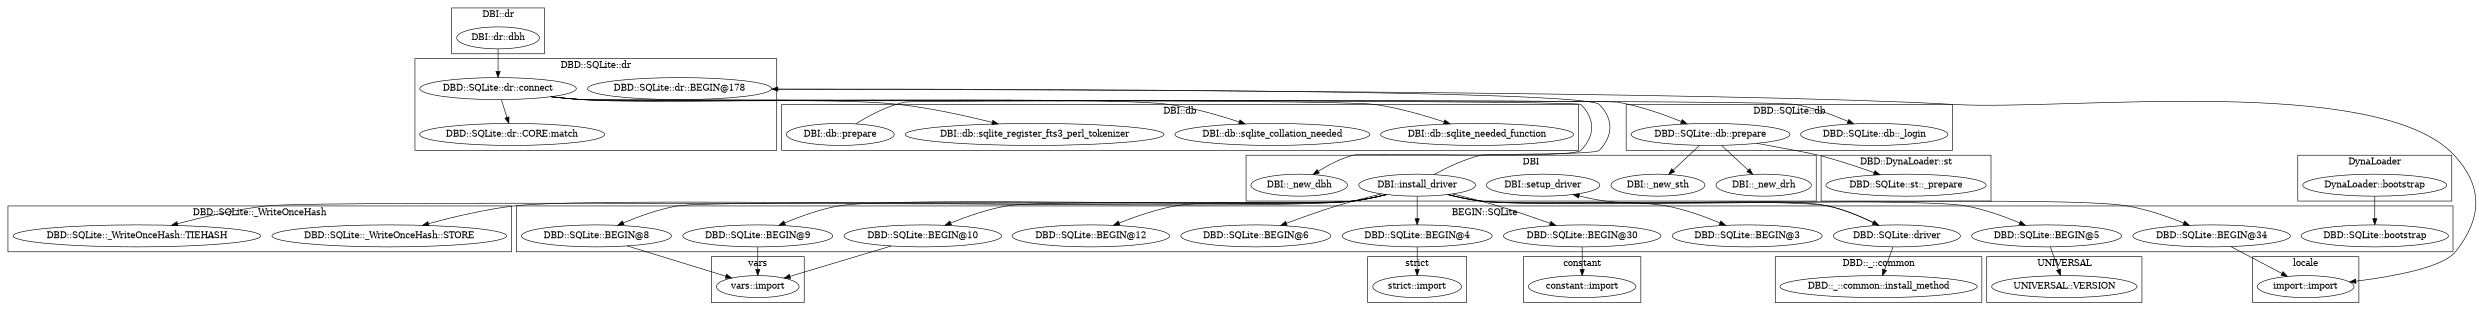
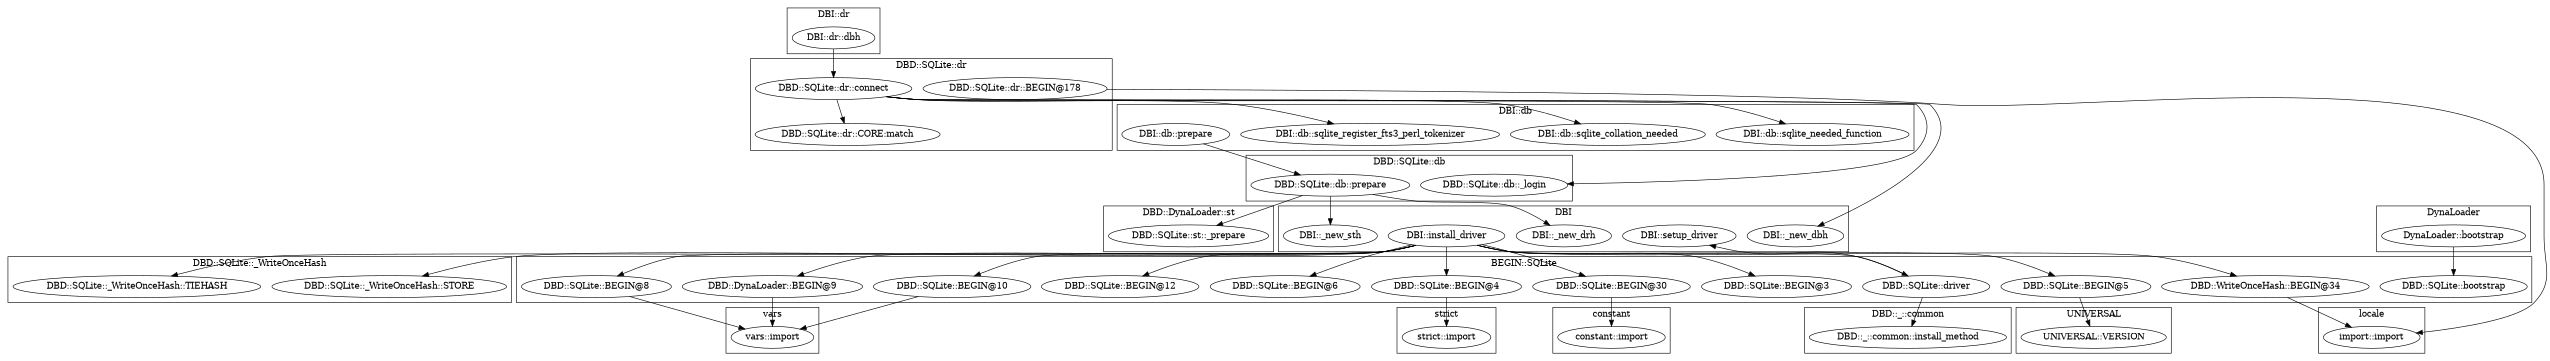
  digraph {
    fontname="DejaVu Serif"
    node [fontname="DejaVu Serif"]
    edge [fontname="DejaVu Serif"]
    "DBD::SQLite::st::_prepare"
    n2 [label="DBI::db::sqlite_needed_function"]
    "DBI::db::sqlite_collation_needed"
    "DBI::db::sqlite_register_fts3_perl_tokenizer"
    "DBI::db::prepare"
    n6 [label="import::import"]
    "DynaLoader::bootstrap"
-   "DBD::SQLite::BEGIN@9"
-   "DBD::SQLite::BEGIN@34"
+   "DBD::SQLite::BEGIN@9" [label="DBD::DynaLoader::BEGIN@9"]
+   "DBD::SQLite::BEGIN@34" [label="DBD::WriteOnceHash::BEGIN@34"]
    "DBD::SQLite::BEGIN@3"
    "DBD::SQLite::BEGIN@4"
    "DBD::SQLite::bootstrap"
    "DBD::SQLite::BEGIN@10"
    "DBD::SQLite::BEGIN@6"
    "DBD::SQLite::BEGIN@12"
    "DBD::SQLite::BEGIN@30"
    "DBD::SQLite::driver"
    "DBD::SQLite::BEGIN@8"
    "DBD::SQLite::BEGIN@5"
    "constant::import"
    "UNIVERSAL::VERSION"
    "DBD::_::common::install_method"
    "DBD::SQLite::dr::connect"
    "DBD::SQLite::dr::CORE:match"
    "DBD::SQLite::dr::BEGIN@178"
    "DBI::_new_dbh"
    "DBI::install_driver"
    "DBI::_new_sth"
    "DBI::setup_driver"
    "DBI::_new_drh"
    "DBD::SQLite::db::_login"
    "DBD::SQLite::db::prepare"
    "vars::import"
    "DBD::SQLite::_WriteOnceHash::STORE"
    "DBD::SQLite::_WriteOnceHash::TIEHASH"
    "strict::import"
    n37 [label="DBI::dr::dbh"]
    subgraph cluster_1 {
      label="DBD::DynaLoader::st"
      "DBD::SQLite::st::_prepare"
    }
    subgraph cluster_2 {
      label="DBI::db"
      n2
      "DBI::db::sqlite_collation_needed"
      "DBI::db::sqlite_register_fts3_perl_tokenizer"
      "DBI::db::prepare"
    }
    subgraph cluster_3 {
      label=locale
      n6
    }
    subgraph cluster_4 {
      label=DynaLoader
      "DynaLoader::bootstrap"
    }
    subgraph cluster_5 {
      label="BEGIN::SQLite"
      "DBD::SQLite::BEGIN@9"
      "DBD::SQLite::BEGIN@34"
      "DBD::SQLite::BEGIN@3"
      "DBD::SQLite::BEGIN@4"
      "DBD::SQLite::bootstrap"
      "DBD::SQLite::BEGIN@10"
      "DBD::SQLite::BEGIN@6"
      "DBD::SQLite::BEGIN@12"
      "DBD::SQLite::BEGIN@30"
      "DBD::SQLite::driver"
      "DBD::SQLite::BEGIN@8"
      "DBD::SQLite::BEGIN@5"
    }
    subgraph cluster_6 {
      label=constant
      "constant::import"
    }
    subgraph cluster_7 {
      label=UNIVERSAL
      "UNIVERSAL::VERSION"
    }
    subgraph cluster_8 {
      label="DBD::_::common"
      "DBD::_::common::install_method"
    }
    subgraph cluster_9 {
      label="DBD::SQLite::dr"
      "DBD::SQLite::dr::connect"
      "DBD::SQLite::dr::CORE:match"
      "DBD::SQLite::dr::BEGIN@178"
    }
    subgraph cluster_10 {
      label=DBI
      "DBI::_new_dbh"
      "DBI::install_driver"
      "DBI::_new_sth"
      "DBI::setup_driver"
      "DBI::_new_drh"
    }
    subgraph cluster_11 {
      label="DBD::SQLite::db"
      "DBD::SQLite::db::_login"
      "DBD::SQLite::db::prepare"
    }
    subgraph cluster_12 {
      label=vars
      "vars::import"
    }
    subgraph cluster_13 {
      label="DBD::SQLite::_WriteOnceHash"
      "DBD::SQLite::_WriteOnceHash::STORE"
      "DBD::SQLite::_WriteOnceHash::TIEHASH"
    }
    subgraph cluster_14 {
      label="strict"
      "strict::import"
    }
    subgraph cluster_15 {
      label="DBI::dr"
      n37
    }
    "DBI::db::prepare" -> "DBD::SQLite::db::prepare"
    "DynaLoader::bootstrap" -> "DBD::SQLite::bootstrap"
    "DBD::SQLite::BEGIN@9" -> "vars::import"
    "DBD::SQLite::BEGIN@34" -> n6
    "DBD::SQLite::BEGIN@4" -> "strict::import"
    "DBD::SQLite::BEGIN@10" -> "vars::import"
    "DBD::SQLite::BEGIN@30" -> "constant::import"
    "DBD::SQLite::driver" -> "DBD::_::common::install_method"
    "DBD::SQLite::driver" -> "DBI::setup_driver"
    "DBD::SQLite::BEGIN@8" -> "vars::import"
    "DBD::SQLite::BEGIN@5" -> "UNIVERSAL::VERSION"
    "DBD::SQLite::dr::connect" -> n2
    "DBD::SQLite::dr::connect" -> "DBI::db::sqlite_collation_needed"
    "DBD::SQLite::dr::connect" -> "DBI::db::sqlite_register_fts3_perl_tokenizer"
    "DBD::SQLite::dr::connect" -> "DBD::SQLite::dr::CORE:match"
    "DBD::SQLite::dr::connect" -> "DBI::_new_dbh"
    "DBD::SQLite::dr::connect" -> "DBD::SQLite::db::_login"
    "DBD::SQLite::dr::BEGIN@178" -> n6
    "DBI::install_driver" -> "DBD::SQLite::BEGIN@9"
    "DBI::install_driver" -> "DBD::SQLite::BEGIN@34"
    "DBI::install_driver" -> "DBD::SQLite::BEGIN@3"
    "DBI::install_driver" -> "DBD::SQLite::BEGIN@4"
    "DBI::install_driver" -> "DBD::SQLite::BEGIN@10"
    "DBI::install_driver" -> "DBD::SQLite::BEGIN@6"
    "DBI::install_driver" -> "DBD::SQLite::BEGIN@12"
    "DBI::install_driver" -> "DBD::SQLite::BEGIN@30"
    "DBI::install_driver" -> "DBD::SQLite::driver"
    "DBI::install_driver" -> "DBD::SQLite::BEGIN@8"
    "DBI::install_driver" -> "DBD::SQLite::BEGIN@5"
-   "DBI::install_driver" -> "DBD::SQLite::dr::BEGIN@178"
    "DBI::install_driver" -> "DBD::SQLite::_WriteOnceHash::STORE"
    "DBI::install_driver" -> "DBD::SQLite::_WriteOnceHash::TIEHASH"
    "DBD::SQLite::db::prepare" -> "DBD::SQLite::st::_prepare"
    "DBD::SQLite::db::prepare" -> "DBI::_new_sth"
    "DBD::SQLite::db::prepare" -> "DBI::_new_drh"
    n37 -> "DBD::SQLite::dr::connect"
  }
